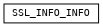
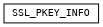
  digraph {
    rankdir=LR
    fontname="DejaVu Sans Mono"
-   n1 [color=black fillcolor=white fontname="DejaVu Sans Mono" fontsize=10 height=0.2 label=SSL_INFO_INFO shape=box style=filled width=0.4]
+   n1 [color=black fillcolor=white fontname="DejaVu Sans Mono" fontsize=10 height=0.2 label=SSL_PKEY_INFO shape=box style=filled width=0.4]
  }
